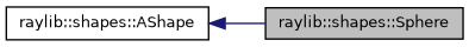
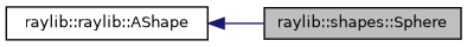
  digraph {
    rankdir=LR
    node [color=black fontname=Helvetica fontsize=10 shape=record style=filled]
    n1 [fillcolor=grey75 fontcolor=black height=0.2 label="raylib::shapes::Sphere" width=0.4]
-   n2 [fillcolor=white height=0.2 label="raylib::shapes::AShape" width=0.4]
+   n2 [fillcolor=white height=0.2 label="raylib::raylib::AShape" width=0.4]
    n2 -> n1 [color=midnightblue dir=back fontname=Helvetica fontsize=10 labelfontname=Helvetica labelfontsize=10 style=solid]
  }
